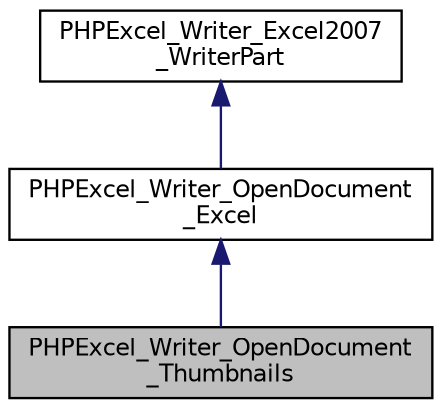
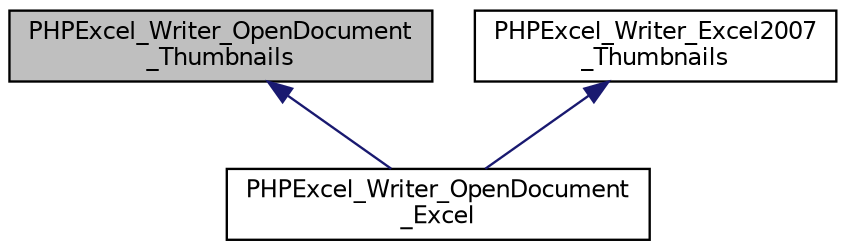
  digraph {
    node [color=black fillcolor=white fontname=Helvetica fontsize=10 shape=record style=filled]
    edge [color=midnightblue dir=back fontname=Helvetica fontsize=10 labelfontname=Helvetica labelfontsize=10 style=solid]
    n1 [fillcolor=grey75 fontcolor=black height=0.2 label="PHPExcel_Writer_OpenDocument\l_Thumbnails" width=0.4]
    n2 [height=0.2 label="PHPExcel_Writer_OpenDocument\l_Excel" width=0.4]
-   n3 [height=0.2 label="PHPExcel_Writer_Excel2007\l_WriterPart" width=0.4]
-   n2 -> n1
+   n3 [height=0.2 label="PHPExcel_Writer_Excel2007\l_Thumbnails" width=0.4]
+   n1 -> n2
    n3 -> n2
  }
